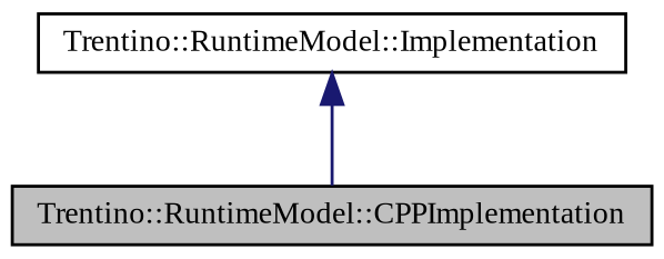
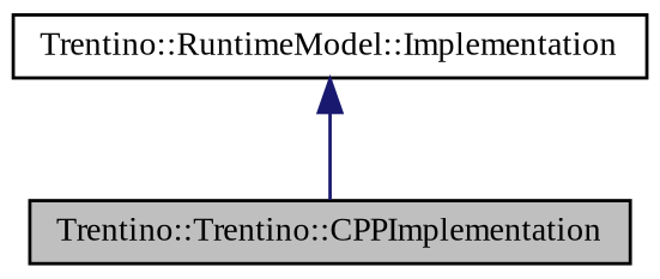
  digraph {
    fontname="Liberation Serif"
    node [color=black fontname="Liberation Serif" fontsize=10 shape=record style=filled]
-   n1 [fillcolor=grey75 fontcolor=black height=0.2 label="Trentino::RuntimeModel::CPPImplementation" width=0.4]
+   n1 [fillcolor=grey75 fontcolor=black height=0.2 label="Trentino::Trentino::CPPImplementation" width=0.4]
    n2 [fillcolor=white height=0.2 label="Trentino::RuntimeModel::Implementation" width=0.4]
    n2 -> n1 [color=midnightblue dir=back fontname="Liberation Serif" fontsize=10 labelfontname=Helvetica labelfontsize=10 style=solid]
  }
